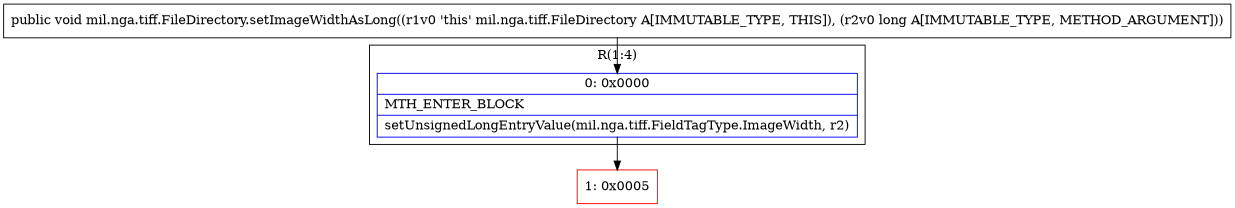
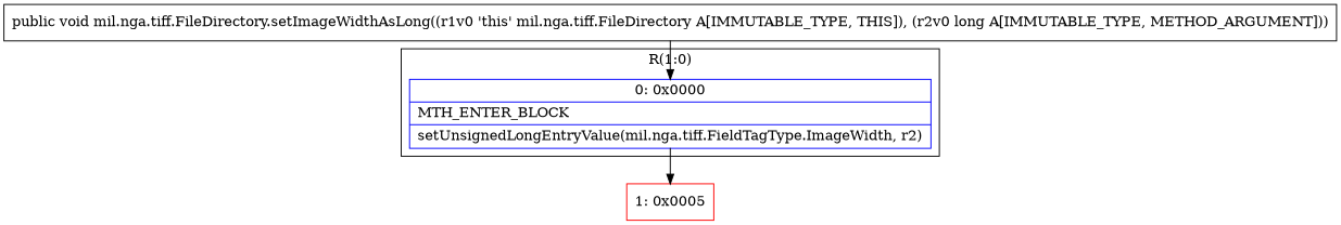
  digraph {
    node [shape=record]
    n1 [color=blue label="{0\:\ 0x0000|MTH_ENTER_BLOCK\l|setUnsignedLongEntryValue(mil.nga.tiff.FieldTagType.ImageWidth, r2)\l}"]
    n2 [color=red label="{1\:\ 0x0005}"]
    n3 [label="{public void mil.nga.tiff.FileDirectory.setImageWidthAsLong((r1v0 'this' mil.nga.tiff.FileDirectory A[IMMUTABLE_TYPE, THIS]), (r2v0 long A[IMMUTABLE_TYPE, METHOD_ARGUMENT])) }"]
    subgraph cluster_1 {
-     label="R(1:4)"
+     label="R(1:0)"
      n1
    }
    n1 -> n2
    n3 -> n1
  }
